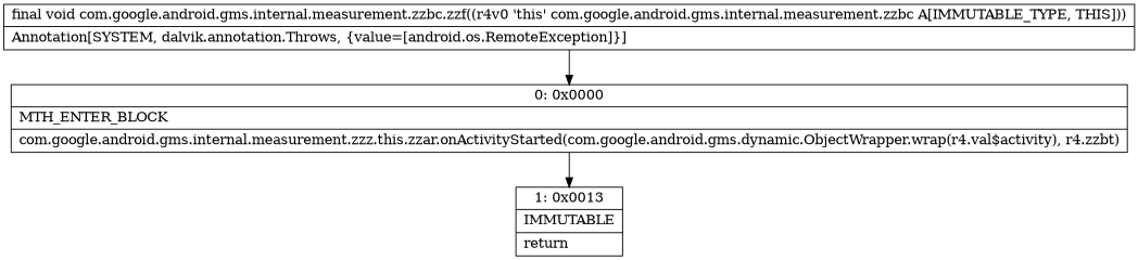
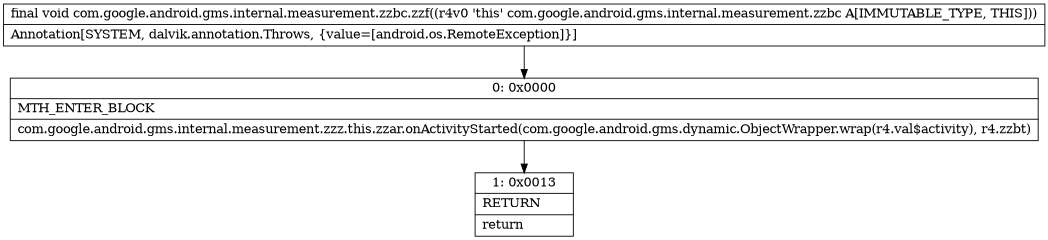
  digraph {
    node [shape=record]
    n1 [label="{0\:\ 0x0000|MTH_ENTER_BLOCK\l|com.google.android.gms.internal.measurement.zzz.this.zzar.onActivityStarted(com.google.android.gms.dynamic.ObjectWrapper.wrap(r4.val$activity), r4.zzbt)\l}"]
-   n2 [label="{1\:\ 0x0013|IMMUTABLE\l|return\l}"]
+   n2 [label="{1\:\ 0x0013|RETURN\l|return\l}"]
    n3 [label="{final void com.google.android.gms.internal.measurement.zzbc.zzf((r4v0 'this' com.google.android.gms.internal.measurement.zzbc A[IMMUTABLE_TYPE, THIS]))  | Annotation[SYSTEM, dalvik.annotation.Throws, \{value=[android.os.RemoteException]\}]\l}"]
    n1 -> n2
    n3 -> n1
  }
